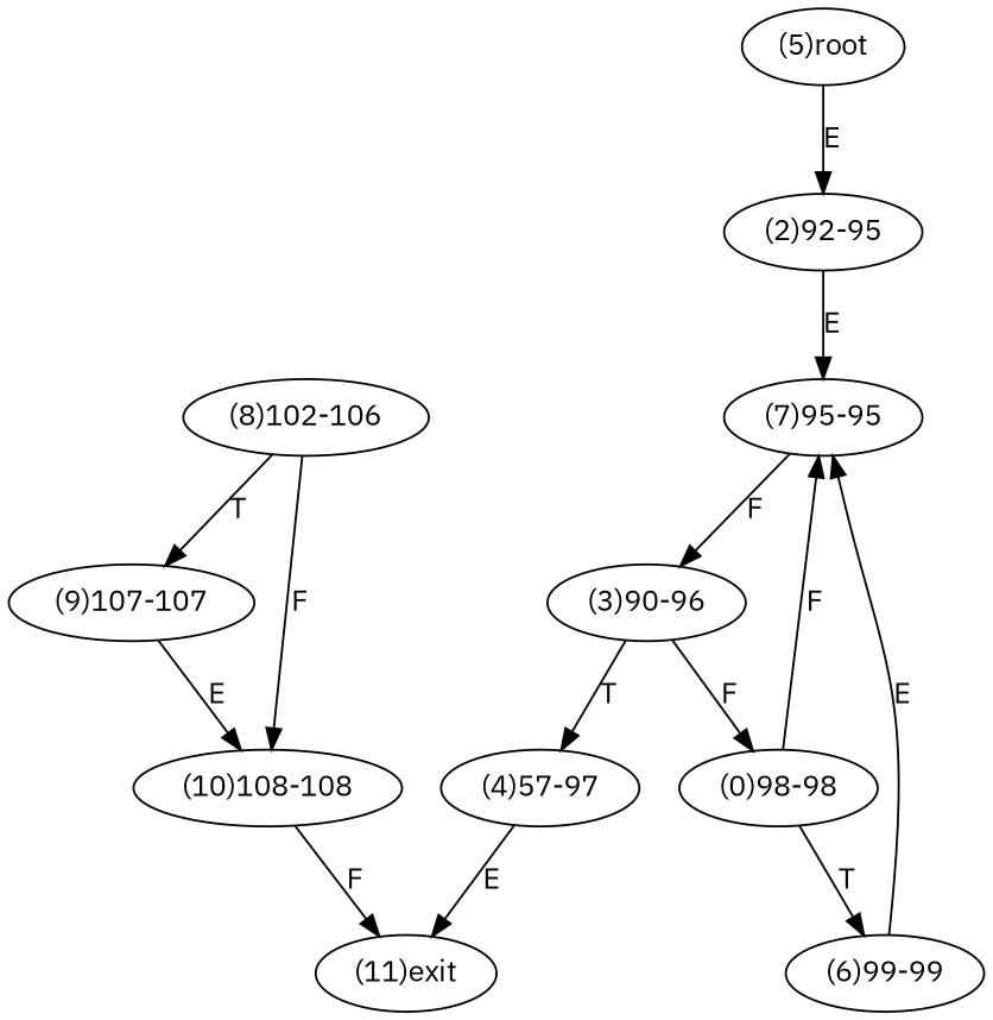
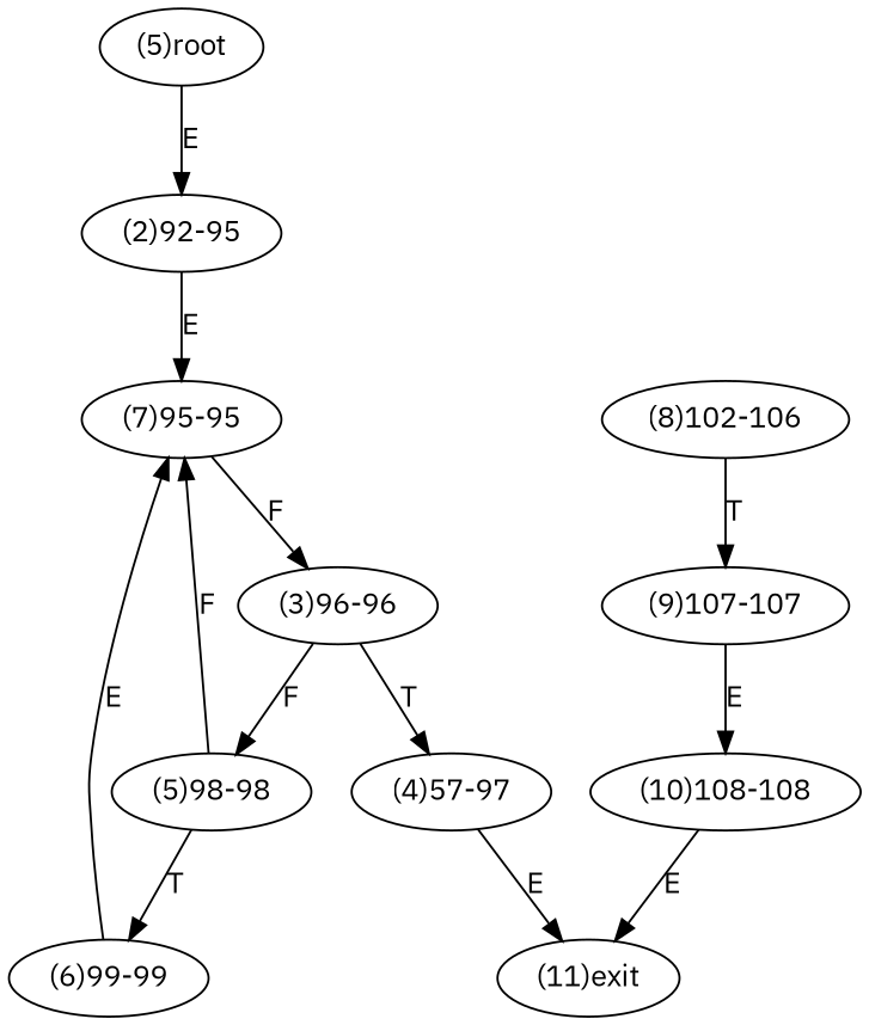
  digraph {
    fontname="IBM Plex Sans"
    node [fontname="IBM Plex Sans"]
    edge [fontname="IBM Plex Sans"]
    n1 [label="(5)root"]
    n2 [label="(2)92-95"]
    n3 [label="(7)95-95"]
-   n4 [label="(3)90-96"]
+   n4 [label="(3)96-96"]
    n5 [label="(4)57-97"]
-   n6 [label="(0)98-98"]
+   n6 [label="(5)98-98"]
    n7 [label="(11)exit"]
    n8 [label="(6)99-99"]
    n9 [label="(8)102-106"]
    n10 [label="(9)107-107"]
    n11 [label="(10)108-108"]
    n1 -> n2 [label=E]
    n2 -> n3 [label=E]
    n3 -> n4 [label=F]
    n4 -> n5 [label=T]
    n4 -> n6 [label=F]
    n5 -> n7 [label=E]
    n6 -> n3 [label=F]
    n6 -> n8 [label=T]
    n8 -> n3 [label=E]
    n9 -> n10 [label=T]
-   n9 -> n11 [label=F]
    n10 -> n11 [label=E]
-   n11 -> n7 [label=F]
+   n11 -> n7 [label=E]
  }
